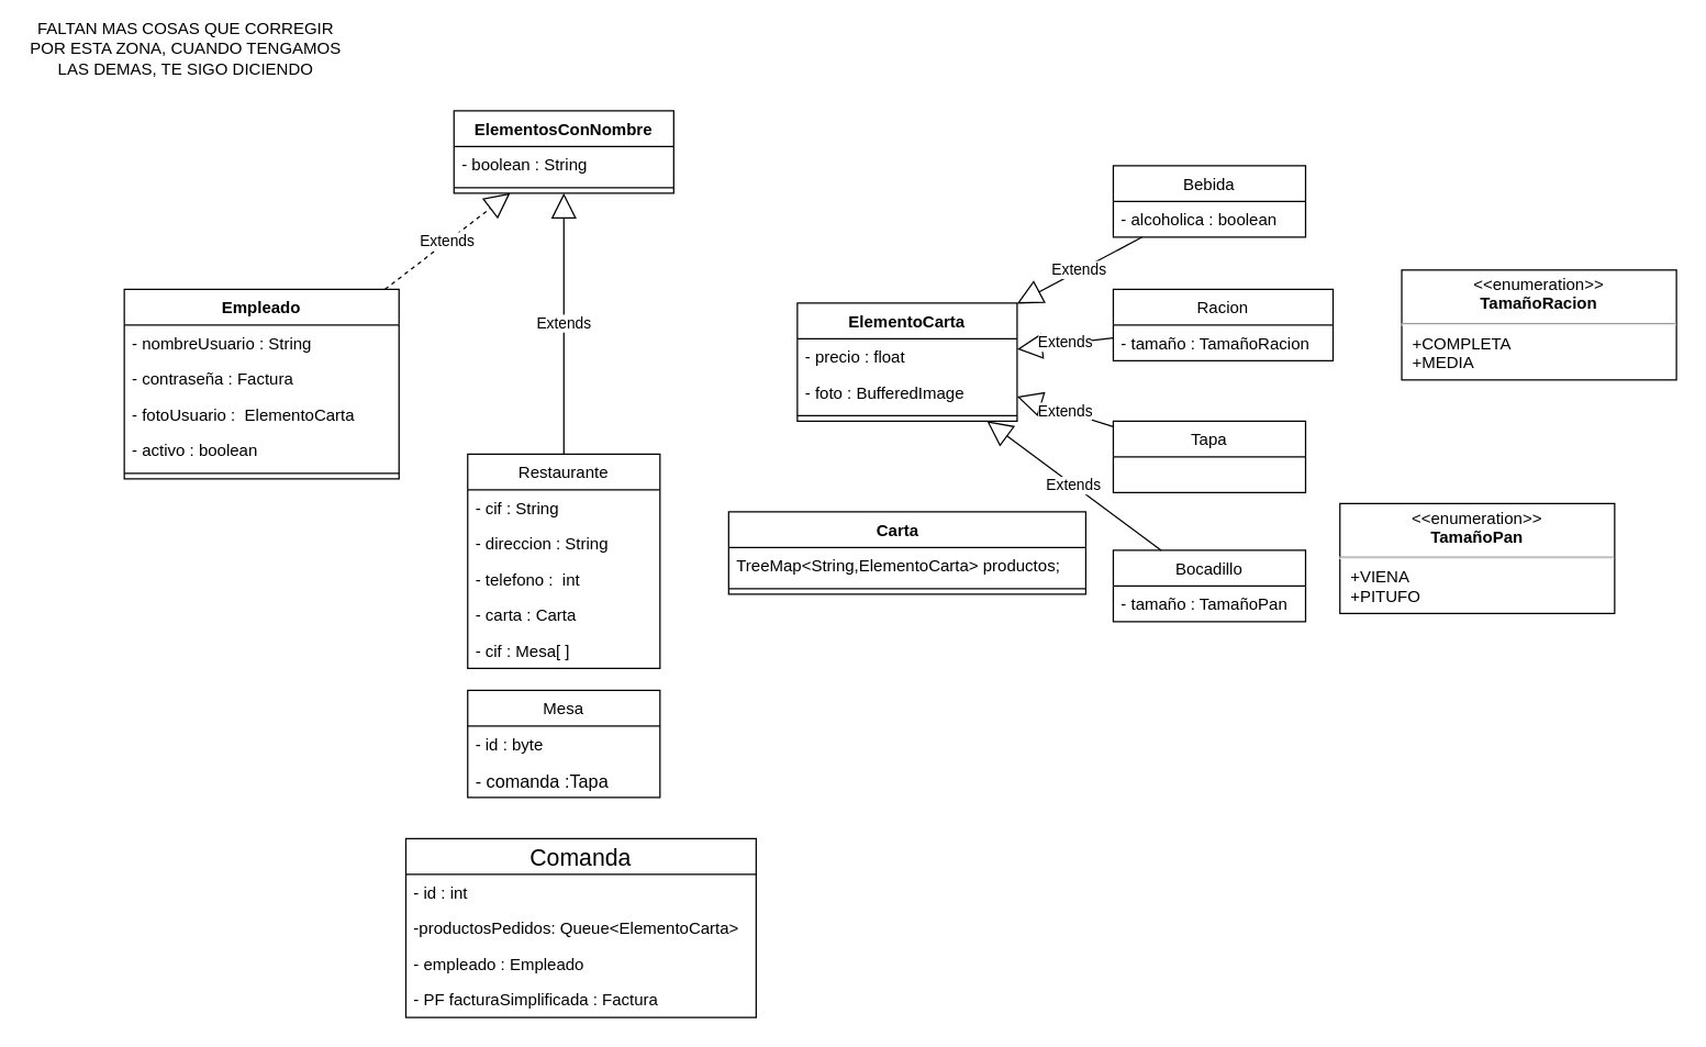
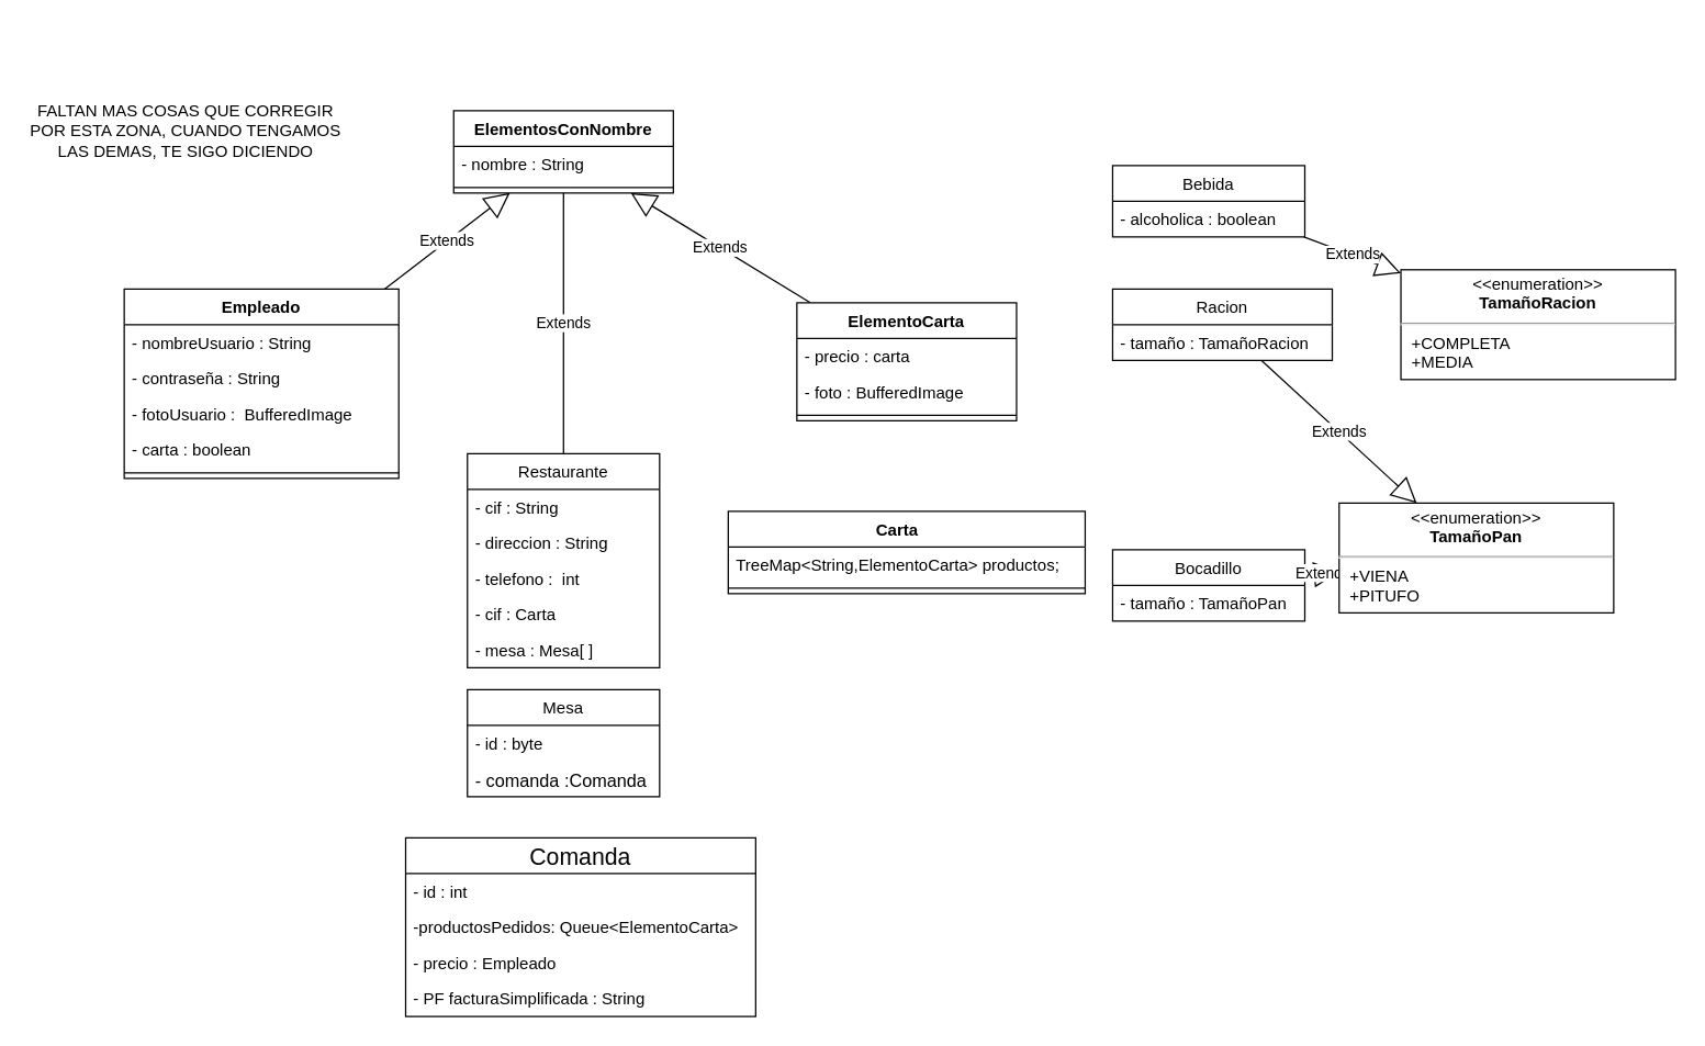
  <mxCell id="0" />
  <mxCell id="1" parent="0" />
  <mxCell id="2" value="&lt;p style=&quot;margin:0px;margin-top:4px;text-align:center;&quot;&gt;&amp;lt;&amp;lt;enumeration&amp;gt;&amp;gt;&lt;br&gt;&lt;b&gt;TamañoRacion&lt;/b&gt;&lt;/p&gt;&lt;hr&gt;&lt;p style=&quot;margin:0px;margin-left:8px;text-align:left;&quot;&gt;+COMPLETA&lt;br&gt;+MEDIA&lt;/p&gt;" style="shape=rect;html=1;overflow=fill;whiteSpace=wrap;" vertex="1" parent="1"><mxGeometry x="1020" y="196" width="200" height="80" as="geometry" /></mxCell>
- <mxCell id="3" value="FALTAN MAS COSAS QUE CORREGIR POR ESTA ZONA, CUANDO TENGAMOS LAS DEMAS, TE SIGO DICIENDO" style="text;html=1;strokeColor=none;fillColor=none;align=center;verticalAlign=middle;whiteSpace=wrap;rounded=0;" vertex="1" parent="1"><mxGeometry x="20" y="20" width="230" height="30" as="geometry" /></mxCell>
- <mxCell id="5" value="Extends" style="endArrow=block;endSize=16;endFill=0;html=1;rounded=0;dashed=1;" edge="1" parent="1" source="23" target="29"><mxGeometry width="160" relative="1" as="geometry"><mxPoint x="198.907" y="220" as="sourcePoint" /><mxPoint x="377.391" y="120" as="targetPoint" /></mxGeometry></mxCell>
- <mxCell id="6" value="Extends" style="endArrow=block;endSize=16;endFill=0;html=1;rounded=0;" edge="1" parent="1" source="32" target="29"><mxGeometry width="160" relative="1" as="geometry"><mxPoint x="410" y="276" as="sourcePoint" /><mxPoint x="410" y="120" as="targetPoint" /></mxGeometry></mxCell>
+ <mxCell id="3" value="FALTAN MAS COSAS QUE CORREGIR POR ESTA ZONA, CUANDO TENGAMOS LAS DEMAS, TE SIGO DICIENDO" style="text;html=1;strokeColor=none;fillColor=none;align=center;verticalAlign=middle;whiteSpace=wrap;rounded=0;" vertex="1" parent="1"><mxGeometry x="20" y="80" width="230" height="30" as="geometry" /></mxCell>
+ <mxCell id="4" value="Extends" style="endArrow=block;endSize=16;endFill=0;html=1;rounded=0;" edge="1" parent="1" source="7" target="29"><mxGeometry width="160" relative="1" as="geometry"><mxPoint x="910" y="404" as="sourcePoint" /><mxPoint x="442.216" y="120" as="targetPoint" /></mxGeometry></mxCell>
+ <mxCell id="5" value="Extends" style="endArrow=block;endSize=16;endFill=0;html=1;rounded=0;" edge="1" parent="1" source="23" target="29"><mxGeometry width="160" relative="1" as="geometry"><mxPoint x="198.907" y="220" as="sourcePoint" /><mxPoint x="377.391" y="120" as="targetPoint" /></mxGeometry></mxCell>
+ <mxCell id="6" value="Extends" style="endArrow=none;endSize=16;endFill=0;html=1;rounded=0;" edge="1" parent="1" source="32" target="29"><mxGeometry width="160" relative="1" as="geometry"><mxPoint x="410" y="276" as="sourcePoint" /><mxPoint x="410" y="120" as="targetPoint" /></mxGeometry></mxCell>
  <mxCell id="7" value="ElementoCarta" style="swimlane;fontStyle=1;align=center;verticalAlign=top;childLayout=stackLayout;horizontal=1;startSize=26;horizontalStack=0;resizeParent=1;resizeParentMax=0;resizeLast=0;collapsible=1;marginBottom=0;" vertex="1" parent="1"><mxGeometry x="580" y="220" width="160" height="86" as="geometry" /></mxCell>
- <mxCell id="8" value="- precio : float" style="text;strokeColor=none;fillColor=none;align=left;verticalAlign=top;spacingLeft=4;spacingRight=4;overflow=hidden;rotatable=0;points=[[0,0.5],[1,0.5]];portConstraint=eastwest;" vertex="1" parent="7"><mxGeometry y="26" width="160" height="26" as="geometry" /></mxCell>
+ <mxCell id="8" value="- precio : carta" style="text;strokeColor=none;fillColor=none;align=left;verticalAlign=top;spacingLeft=4;spacingRight=4;overflow=hidden;rotatable=0;points=[[0,0.5],[1,0.5]];portConstraint=eastwest;" vertex="1" parent="7"><mxGeometry y="26" width="160" height="26" as="geometry" /></mxCell>
  <mxCell id="9" value="- foto : BufferedImage" style="text;strokeColor=none;fillColor=none;align=left;verticalAlign=top;spacingLeft=4;spacingRight=4;overflow=hidden;rotatable=0;points=[[0,0.5],[1,0.5]];portConstraint=eastwest;" vertex="1" parent="7"><mxGeometry y="52" width="160" height="26" as="geometry" /></mxCell>
  <mxCell id="10" value="" style="line;strokeWidth=1;fillColor=none;align=left;verticalAlign=middle;spacingTop=-1;spacingLeft=3;spacingRight=3;rotatable=0;labelPosition=right;points=[];portConstraint=eastwest;" vertex="1" parent="7"><mxGeometry y="78" width="160" height="8" as="geometry" /></mxCell>
  <mxCell id="11" value="Bebida" style="swimlane;fontStyle=0;childLayout=stackLayout;horizontal=1;startSize=26;fillColor=none;horizontalStack=0;resizeParent=1;resizeParentMax=0;resizeLast=0;collapsible=1;marginBottom=0;" vertex="1" parent="1"><mxGeometry x="810" y="120" width="140" height="52" as="geometry" /></mxCell>
  <mxCell id="12" value="- alcoholica : boolean" style="text;strokeColor=none;fillColor=none;align=left;verticalAlign=top;spacingLeft=4;spacingRight=4;overflow=hidden;rotatable=0;points=[[0,0.5],[1,0.5]];portConstraint=eastwest;fontSize=12;" vertex="1" parent="11"><mxGeometry y="26" width="140" height="26" as="geometry" /></mxCell>
- <mxCell id="13" value="Extends" style="endArrow=block;endSize=16;endFill=0;html=1;rounded=0;" edge="1" parent="1" source="11" target="7"><mxGeometry width="160" relative="1" as="geometry"><mxPoint x="800" y="160" as="sourcePoint" /><mxPoint x="960" y="160" as="targetPoint" /></mxGeometry></mxCell>
+ <mxCell id="13" value="Extends" style="endArrow=block;endSize=16;endFill=0;html=1;rounded=0;" edge="1" parent="1" source="11" target="2"><mxGeometry width="160" relative="1" as="geometry"><mxPoint x="800" y="160" as="sourcePoint" /><mxPoint x="960" y="160" as="targetPoint" /></mxGeometry></mxCell>
  <mxCell id="14" value="Racion" style="swimlane;fontStyle=0;childLayout=stackLayout;horizontal=1;startSize=26;fillColor=none;horizontalStack=0;resizeParent=1;resizeParentMax=0;resizeLast=0;collapsible=1;marginBottom=0;" vertex="1" parent="1"><mxGeometry x="810" y="210" width="160" height="52" as="geometry" /></mxCell>
  <mxCell id="15" value="- tamaño : TamañoRacion" style="text;strokeColor=none;fillColor=none;align=left;verticalAlign=top;spacingLeft=4;spacingRight=4;overflow=hidden;rotatable=0;points=[[0,0.5],[1,0.5]];portConstraint=eastwest;fontSize=12;" vertex="1" parent="14"><mxGeometry y="26" width="160" height="26" as="geometry" /></mxCell>
- <mxCell id="16" value="Extends" style="endArrow=block;endSize=16;endFill=0;html=1;rounded=0;" edge="1" parent="1" source="14" target="7"><mxGeometry width="160" relative="1" as="geometry"><mxPoint x="844.876" y="154" as="sourcePoint" /><mxPoint x="760" y="202.905" as="targetPoint" /></mxGeometry></mxCell>
- <mxCell id="17" value="Tapa" style="swimlane;fontStyle=0;childLayout=stackLayout;horizontal=1;startSize=26;fillColor=none;horizontalStack=0;resizeParent=1;resizeParentMax=0;resizeLast=0;collapsible=1;marginBottom=0;" vertex="1" parent="1"><mxGeometry x="810" y="306" width="140" height="52" as="geometry" /></mxCell>
+ <mxCell id="16" value="Extends" style="endArrow=block;endSize=16;endFill=0;html=1;rounded=0;" edge="1" parent="1" source="14" target="22"><mxGeometry width="160" relative="1" as="geometry"><mxPoint x="844.876" y="154" as="sourcePoint" /><mxPoint x="760" y="202.905" as="targetPoint" /></mxGeometry></mxCell>
  <mxCell id="18" value="Bocadillo" style="swimlane;fontStyle=0;childLayout=stackLayout;horizontal=1;startSize=26;fillColor=none;horizontalStack=0;resizeParent=1;resizeParentMax=0;resizeLast=0;collapsible=1;marginBottom=0;" vertex="1" parent="1"><mxGeometry x="810" y="400" width="140" height="52" as="geometry" /></mxCell>
  <mxCell id="19" value="- tamaño : TamañoPan" style="text;strokeColor=none;fillColor=none;align=left;verticalAlign=top;spacingLeft=4;spacingRight=4;overflow=hidden;rotatable=0;points=[[0,0.5],[1,0.5]];portConstraint=eastwest;fontSize=12;" vertex="1" parent="18"><mxGeometry y="26" width="140" height="26" as="geometry" /></mxCell>
- <mxCell id="20" value="Extends" style="endArrow=block;endSize=16;endFill=0;html=1;rounded=0;" edge="1" parent="1" source="17" target="7"><mxGeometry width="160" relative="1" as="geometry"><mxPoint x="840" y="245.522" as="sourcePoint" /><mxPoint x="760" y="247.261" as="targetPoint" /></mxGeometry></mxCell>
- <mxCell id="21" value="Extends" style="endArrow=block;endSize=16;endFill=0;html=1;rounded=0;" edge="1" parent="1" source="18" target="7"><mxGeometry width="160" relative="1" as="geometry"><mxPoint x="850" y="255.522" as="sourcePoint" /><mxPoint x="770" y="257.261" as="targetPoint" /></mxGeometry></mxCell>
+ <mxCell id="21" value="Extends" style="endArrow=block;endSize=16;endFill=0;html=1;rounded=0;" edge="1" parent="1" source="18" target="22"><mxGeometry width="160" relative="1" as="geometry"><mxPoint x="850" y="255.522" as="sourcePoint" /><mxPoint x="770" y="257.261" as="targetPoint" /></mxGeometry></mxCell>
  <mxCell id="22" value="&lt;p style=&quot;margin:0px;margin-top:4px;text-align:center;&quot;&gt;&amp;lt;&amp;lt;enumeration&amp;gt;&amp;gt;&lt;br&gt;&lt;b&gt;TamañoPan&lt;/b&gt;&lt;/p&gt;&lt;hr&gt;&lt;p style=&quot;margin:0px;margin-left:8px;text-align:left;&quot;&gt;+VIENA&lt;br&gt;+PITUFO&lt;/p&gt;" style="shape=rect;html=1;overflow=fill;whiteSpace=wrap;" vertex="1" parent="1"><mxGeometry x="975" y="366" width="200" height="80" as="geometry" /></mxCell>
  <mxCell id="23" value="Empleado" style="swimlane;fontStyle=1;align=center;verticalAlign=top;childLayout=stackLayout;horizontal=1;startSize=26;horizontalStack=0;resizeParent=1;resizeParentMax=0;resizeLast=0;collapsible=1;marginBottom=0;fontSize=12;" vertex="1" parent="1"><mxGeometry x="90" y="210" width="200" height="138" as="geometry" /></mxCell>
  <mxCell id="24" value="- nombreUsuario : String" style="text;strokeColor=none;fillColor=none;align=left;verticalAlign=top;spacingLeft=4;spacingRight=4;overflow=hidden;rotatable=0;points=[[0,0.5],[1,0.5]];portConstraint=eastwest;" vertex="1" parent="23"><mxGeometry y="26" width="200" height="26" as="geometry" /></mxCell>
- <mxCell id="25" value="- contraseña : Factura" style="text;strokeColor=none;fillColor=none;align=left;verticalAlign=top;spacingLeft=4;spacingRight=4;overflow=hidden;rotatable=0;points=[[0,0.5],[1,0.5]];portConstraint=eastwest;" vertex="1" parent="23"><mxGeometry y="52" width="200" height="26" as="geometry" /></mxCell>
- <mxCell id="26" value="- fotoUsuario :  ElementoCarta" style="text;strokeColor=none;fillColor=none;align=left;verticalAlign=top;spacingLeft=4;spacingRight=4;overflow=hidden;rotatable=0;points=[[0,0.5],[1,0.5]];portConstraint=eastwest;" vertex="1" parent="23"><mxGeometry y="78" width="200" height="26" as="geometry" /></mxCell>
- <mxCell id="27" value="- activo : boolean" style="text;strokeColor=none;fillColor=none;align=left;verticalAlign=top;spacingLeft=4;spacingRight=4;overflow=hidden;rotatable=0;points=[[0,0.5],[1,0.5]];portConstraint=eastwest;" vertex="1" parent="23"><mxGeometry y="104" width="200" height="26" as="geometry" /></mxCell>
+ <mxCell id="25" value="- contraseña : String" style="text;strokeColor=none;fillColor=none;align=left;verticalAlign=top;spacingLeft=4;spacingRight=4;overflow=hidden;rotatable=0;points=[[0,0.5],[1,0.5]];portConstraint=eastwest;" vertex="1" parent="23"><mxGeometry y="52" width="200" height="26" as="geometry" /></mxCell>
+ <mxCell id="26" value="- fotoUsuario :  BufferedImage" style="text;strokeColor=none;fillColor=none;align=left;verticalAlign=top;spacingLeft=4;spacingRight=4;overflow=hidden;rotatable=0;points=[[0,0.5],[1,0.5]];portConstraint=eastwest;" vertex="1" parent="23"><mxGeometry y="78" width="200" height="26" as="geometry" /></mxCell>
+ <mxCell id="27" value="- carta : boolean" style="text;strokeColor=none;fillColor=none;align=left;verticalAlign=top;spacingLeft=4;spacingRight=4;overflow=hidden;rotatable=0;points=[[0,0.5],[1,0.5]];portConstraint=eastwest;" vertex="1" parent="23"><mxGeometry y="104" width="200" height="26" as="geometry" /></mxCell>
  <mxCell id="28" value="" style="line;strokeWidth=1;fillColor=none;align=left;verticalAlign=middle;spacingTop=-1;spacingLeft=3;spacingRight=3;rotatable=0;labelPosition=right;points=[];portConstraint=eastwest;fontSize=12;" vertex="1" parent="23"><mxGeometry y="130" width="200" height="8" as="geometry" /></mxCell>
  <mxCell id="29" value="ElementosConNombre" style="swimlane;fontStyle=1;align=center;verticalAlign=top;childLayout=stackLayout;horizontal=1;startSize=26;horizontalStack=0;resizeParent=1;resizeParentMax=0;resizeLast=0;collapsible=1;marginBottom=0;fontSize=12;" vertex="1" parent="1"><mxGeometry x="330" y="80" width="160" height="60" as="geometry" /></mxCell>
- <mxCell id="30" value="- boolean : String" style="text;strokeColor=none;fillColor=none;align=left;verticalAlign=top;spacingLeft=4;spacingRight=4;overflow=hidden;rotatable=0;points=[[0,0.5],[1,0.5]];portConstraint=eastwest;fontSize=12;" vertex="1" parent="29"><mxGeometry y="26" width="160" height="26" as="geometry" /></mxCell>
+ <mxCell id="30" value="- nombre : String" style="text;strokeColor=none;fillColor=none;align=left;verticalAlign=top;spacingLeft=4;spacingRight=4;overflow=hidden;rotatable=0;points=[[0,0.5],[1,0.5]];portConstraint=eastwest;fontSize=12;" vertex="1" parent="29"><mxGeometry y="26" width="160" height="26" as="geometry" /></mxCell>
  <mxCell id="31" value="" style="line;strokeWidth=1;fillColor=none;align=left;verticalAlign=middle;spacingTop=-1;spacingLeft=3;spacingRight=3;rotatable=0;labelPosition=right;points=[];portConstraint=eastwest;fontSize=12;" vertex="1" parent="29"><mxGeometry y="52" width="160" height="8" as="geometry" /></mxCell>
  <mxCell id="32" value="Restaurante" style="swimlane;fontStyle=0;childLayout=stackLayout;horizontal=1;startSize=26;fillColor=none;horizontalStack=0;resizeParent=1;resizeParentMax=0;resizeLast=0;collapsible=1;marginBottom=0;" vertex="1" parent="1"><mxGeometry x="340" y="330" width="140" height="156" as="geometry" /></mxCell>
  <mxCell id="33" value="- cif : String" style="text;strokeColor=none;fillColor=none;align=left;verticalAlign=top;spacingLeft=4;spacingRight=4;overflow=hidden;rotatable=0;points=[[0,0.5],[1,0.5]];portConstraint=eastwest;" vertex="1" parent="32"><mxGeometry y="26" width="140" height="26" as="geometry" /></mxCell>
  <mxCell id="34" value="- direccion : String" style="text;strokeColor=none;fillColor=none;align=left;verticalAlign=top;spacingLeft=4;spacingRight=4;overflow=hidden;rotatable=0;points=[[0,0.5],[1,0.5]];portConstraint=eastwest;" vertex="1" parent="32"><mxGeometry y="52" width="140" height="26" as="geometry" /></mxCell>
  <mxCell id="35" value="- telefono :  int" style="text;strokeColor=none;fillColor=none;align=left;verticalAlign=top;spacingLeft=4;spacingRight=4;overflow=hidden;rotatable=0;points=[[0,0.5],[1,0.5]];portConstraint=eastwest;" vertex="1" parent="32"><mxGeometry y="78" width="140" height="26" as="geometry" /></mxCell>
- <mxCell id="36" value="- carta : Carta" style="text;strokeColor=none;fillColor=none;align=left;verticalAlign=top;spacingLeft=4;spacingRight=4;overflow=hidden;rotatable=0;points=[[0,0.5],[1,0.5]];portConstraint=eastwest;" vertex="1" parent="32"><mxGeometry y="104" width="140" height="26" as="geometry" /></mxCell>
- <mxCell id="37" value="- cif : Mesa[ ]" style="text;strokeColor=none;fillColor=none;align=left;verticalAlign=top;spacingLeft=4;spacingRight=4;overflow=hidden;rotatable=0;points=[[0,0.5],[1,0.5]];portConstraint=eastwest;" vertex="1" parent="32"><mxGeometry y="130" width="140" height="26" as="geometry" /></mxCell>
+ <mxCell id="36" value="- cif : Carta" style="text;strokeColor=none;fillColor=none;align=left;verticalAlign=top;spacingLeft=4;spacingRight=4;overflow=hidden;rotatable=0;points=[[0,0.5],[1,0.5]];portConstraint=eastwest;" vertex="1" parent="32"><mxGeometry y="104" width="140" height="26" as="geometry" /></mxCell>
+ <mxCell id="37" value="- mesa : Mesa[ ]" style="text;strokeColor=none;fillColor=none;align=left;verticalAlign=top;spacingLeft=4;spacingRight=4;overflow=hidden;rotatable=0;points=[[0,0.5],[1,0.5]];portConstraint=eastwest;" vertex="1" parent="32"><mxGeometry y="130" width="140" height="26" as="geometry" /></mxCell>
  <mxCell id="38" value="Mesa" style="swimlane;fontStyle=0;childLayout=stackLayout;horizontal=1;startSize=26;fillColor=none;horizontalStack=0;resizeParent=1;resizeParentMax=0;resizeLast=0;collapsible=1;marginBottom=0;" vertex="1" parent="1"><mxGeometry x="340" y="502" width="140" height="78" as="geometry" /></mxCell>
  <mxCell id="39" value="- id : byte" style="text;strokeColor=none;fillColor=none;align=left;verticalAlign=top;spacingLeft=4;spacingRight=4;overflow=hidden;rotatable=0;points=[[0,0.5],[1,0.5]];portConstraint=eastwest;" vertex="1" parent="38"><mxGeometry y="26" width="140" height="26" as="geometry" /></mxCell>
- <mxCell id="40" value="- comanda :Tapa" style="text;strokeColor=none;fillColor=none;align=left;verticalAlign=top;spacingLeft=4;spacingRight=4;overflow=hidden;rotatable=0;points=[[0,0.5],[1,0.5]];portConstraint=eastwest;fontSize=13;" vertex="1" parent="38"><mxGeometry y="52" width="140" height="26" as="geometry" /></mxCell>
+ <mxCell id="40" value="- comanda :Comanda" style="text;strokeColor=none;fillColor=none;align=left;verticalAlign=top;spacingLeft=4;spacingRight=4;overflow=hidden;rotatable=0;points=[[0,0.5],[1,0.5]];portConstraint=eastwest;fontSize=13;" vertex="1" parent="38"><mxGeometry y="52" width="140" height="26" as="geometry" /></mxCell>
  <mxCell id="41" value="Comanda" style="swimlane;fontStyle=0;childLayout=stackLayout;horizontal=1;startSize=26;fillColor=none;horizontalStack=0;resizeParent=1;resizeParentMax=0;resizeLast=0;collapsible=1;marginBottom=0;fontSize=17;" vertex="1" parent="1"><mxGeometry x="295" y="610" width="255" height="130" as="geometry" /></mxCell>
  <mxCell id="42" value="- id : int" style="text;strokeColor=none;fillColor=none;align=left;verticalAlign=top;spacingLeft=4;spacingRight=4;overflow=hidden;rotatable=0;points=[[0,0.5],[1,0.5]];portConstraint=eastwest;" vertex="1" parent="41"><mxGeometry y="26" width="255" height="26" as="geometry" /></mxCell>
  <mxCell id="43" value="-productosPedidos: Queue&lt;ElementoCarta&gt;" style="text;strokeColor=none;fillColor=none;align=left;verticalAlign=top;spacingLeft=4;spacingRight=4;overflow=hidden;rotatable=0;points=[[0,0.5],[1,0.5]];portConstraint=eastwest;" vertex="1" parent="41"><mxGeometry y="52" width="255" height="26" as="geometry" /></mxCell>
- <mxCell id="44" value="- empleado : Empleado" style="text;strokeColor=none;fillColor=none;align=left;verticalAlign=top;spacingLeft=4;spacingRight=4;overflow=hidden;rotatable=0;points=[[0,0.5],[1,0.5]];portConstraint=eastwest;" vertex="1" parent="41"><mxGeometry y="78" width="255" height="26" as="geometry" /></mxCell>
- <mxCell id="45" value="- PF facturaSimplificada : Factura" style="text;strokeColor=none;fillColor=none;align=left;verticalAlign=top;spacingLeft=4;spacingRight=4;overflow=hidden;rotatable=0;points=[[0,0.5],[1,0.5]];portConstraint=eastwest;" vertex="1" parent="41"><mxGeometry y="104" width="255" height="26" as="geometry" /></mxCell>
+ <mxCell id="44" value="- precio : Empleado" style="text;strokeColor=none;fillColor=none;align=left;verticalAlign=top;spacingLeft=4;spacingRight=4;overflow=hidden;rotatable=0;points=[[0,0.5],[1,0.5]];portConstraint=eastwest;" vertex="1" parent="41"><mxGeometry y="78" width="255" height="26" as="geometry" /></mxCell>
+ <mxCell id="45" value="- PF facturaSimplificada : String" style="text;strokeColor=none;fillColor=none;align=left;verticalAlign=top;spacingLeft=4;spacingRight=4;overflow=hidden;rotatable=0;points=[[0,0.5],[1,0.5]];portConstraint=eastwest;" vertex="1" parent="41"><mxGeometry y="104" width="255" height="26" as="geometry" /></mxCell>
  <mxCell id="46" value="Carta    " style="swimlane;fontStyle=1;align=center;verticalAlign=top;childLayout=stackLayout;horizontal=1;startSize=26;horizontalStack=0;resizeParent=1;resizeParentMax=0;resizeLast=0;collapsible=1;marginBottom=0;" vertex="1" parent="1"><mxGeometry x="530" y="372" width="260" height="60" as="geometry" /></mxCell>
  <mxCell id="47" value="TreeMap&lt;String,ElementoCarta&gt; productos;&#10;" style="text;strokeColor=none;fillColor=none;align=left;verticalAlign=top;spacingLeft=4;spacingRight=4;overflow=hidden;rotatable=0;points=[[0,0.5],[1,0.5]];portConstraint=eastwest;" vertex="1" parent="46"><mxGeometry y="26" width="260" height="26" as="geometry" /></mxCell>
  <mxCell id="48" value="" style="line;strokeWidth=1;fillColor=none;align=left;verticalAlign=middle;spacingTop=-1;spacingLeft=3;spacingRight=3;rotatable=0;labelPosition=right;points=[];portConstraint=eastwest;" vertex="1" parent="46"><mxGeometry y="52" width="260" height="8" as="geometry" /></mxCell>
